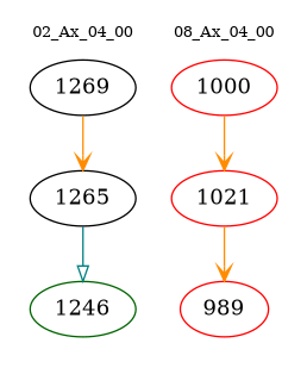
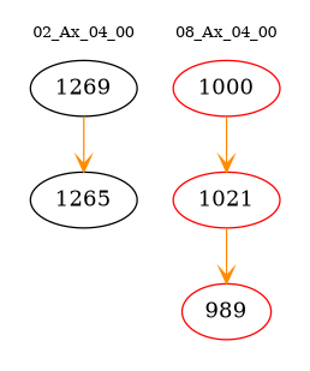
  digraph {
    node [color=red]
    edge [arrowhead=vee color=darkorange]
    n1 [color=black label=1269]
    n2 [color=black label=1265]
-   n3 [color=darkgreen label=1246]
    n4 [label=1000]
    n5 [label=1021]
    n6 [label=989]
    subgraph cluster_1 {
      color=white
      fontsize=10
      label="02_Ax_04_00"
      n1
      n2
-     n3
    }
    subgraph cluster_2 {
      color=white
      fontsize=10
      label="08_Ax_04_00"
      n4
      n5
      n6
    }
    n1 -> n2
-   n2 -> n3 [arrowhead=onormal color=teal]
    n4 -> n5
    n5 -> n6
  }
